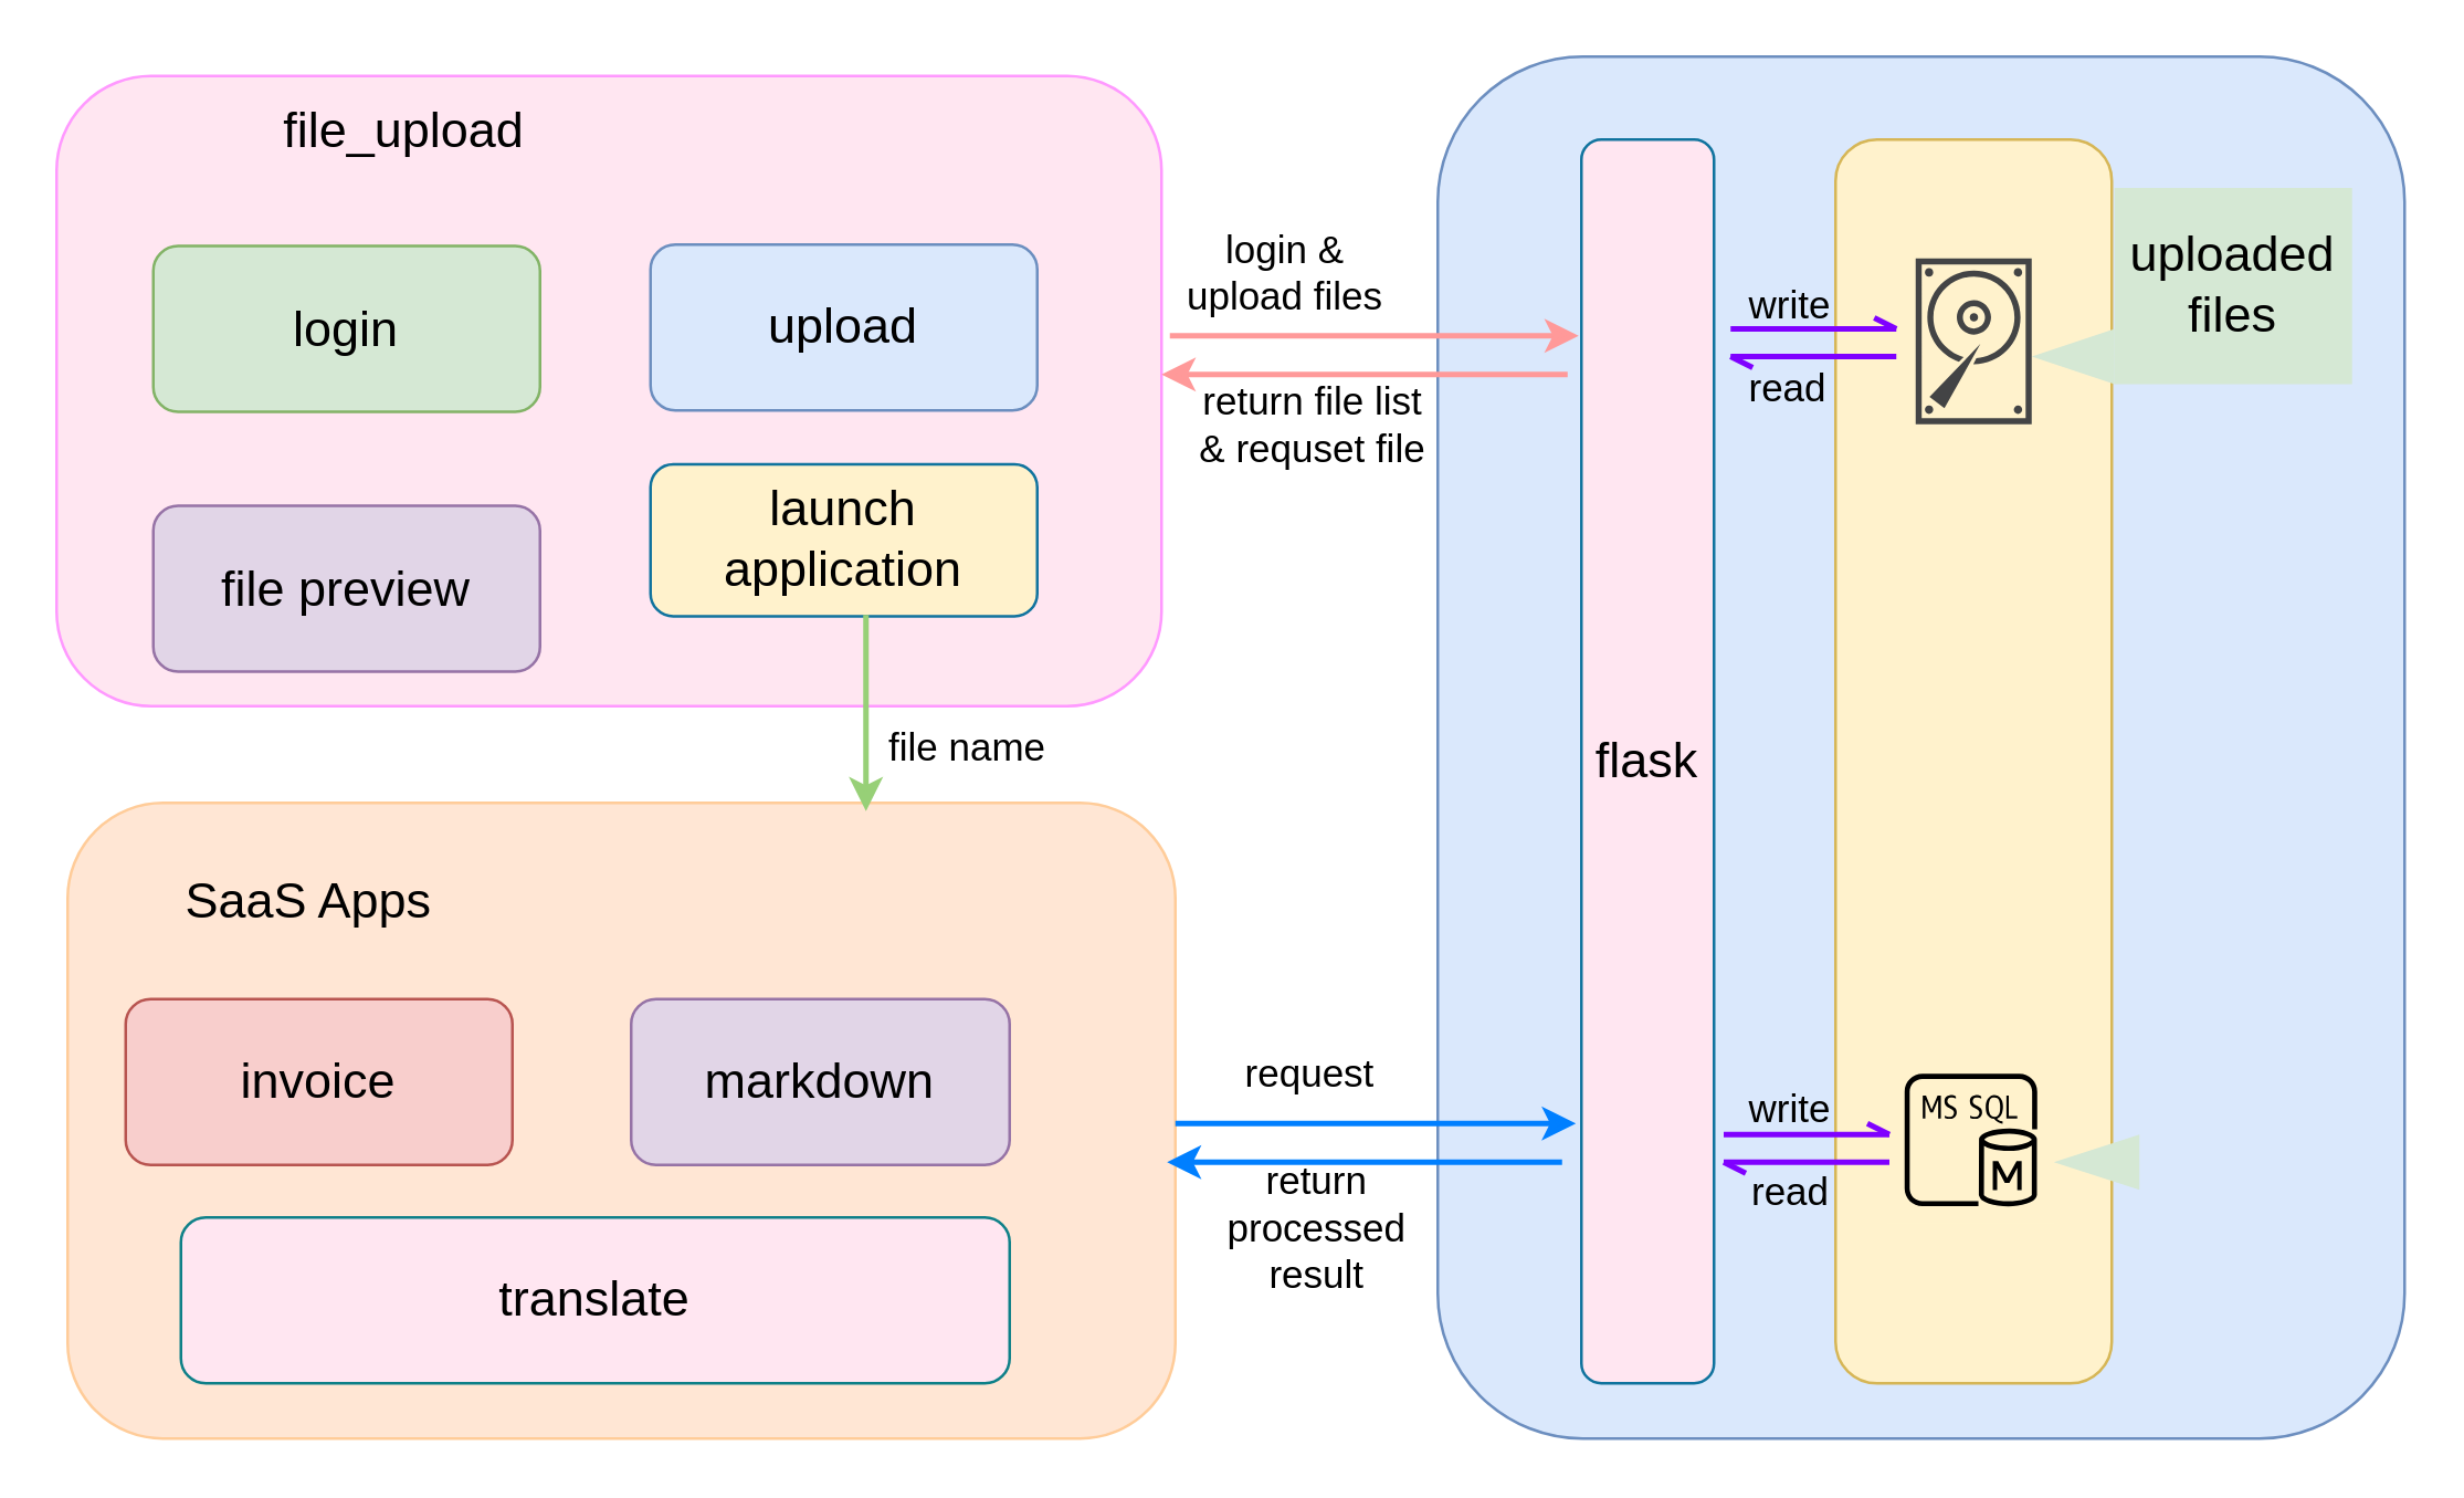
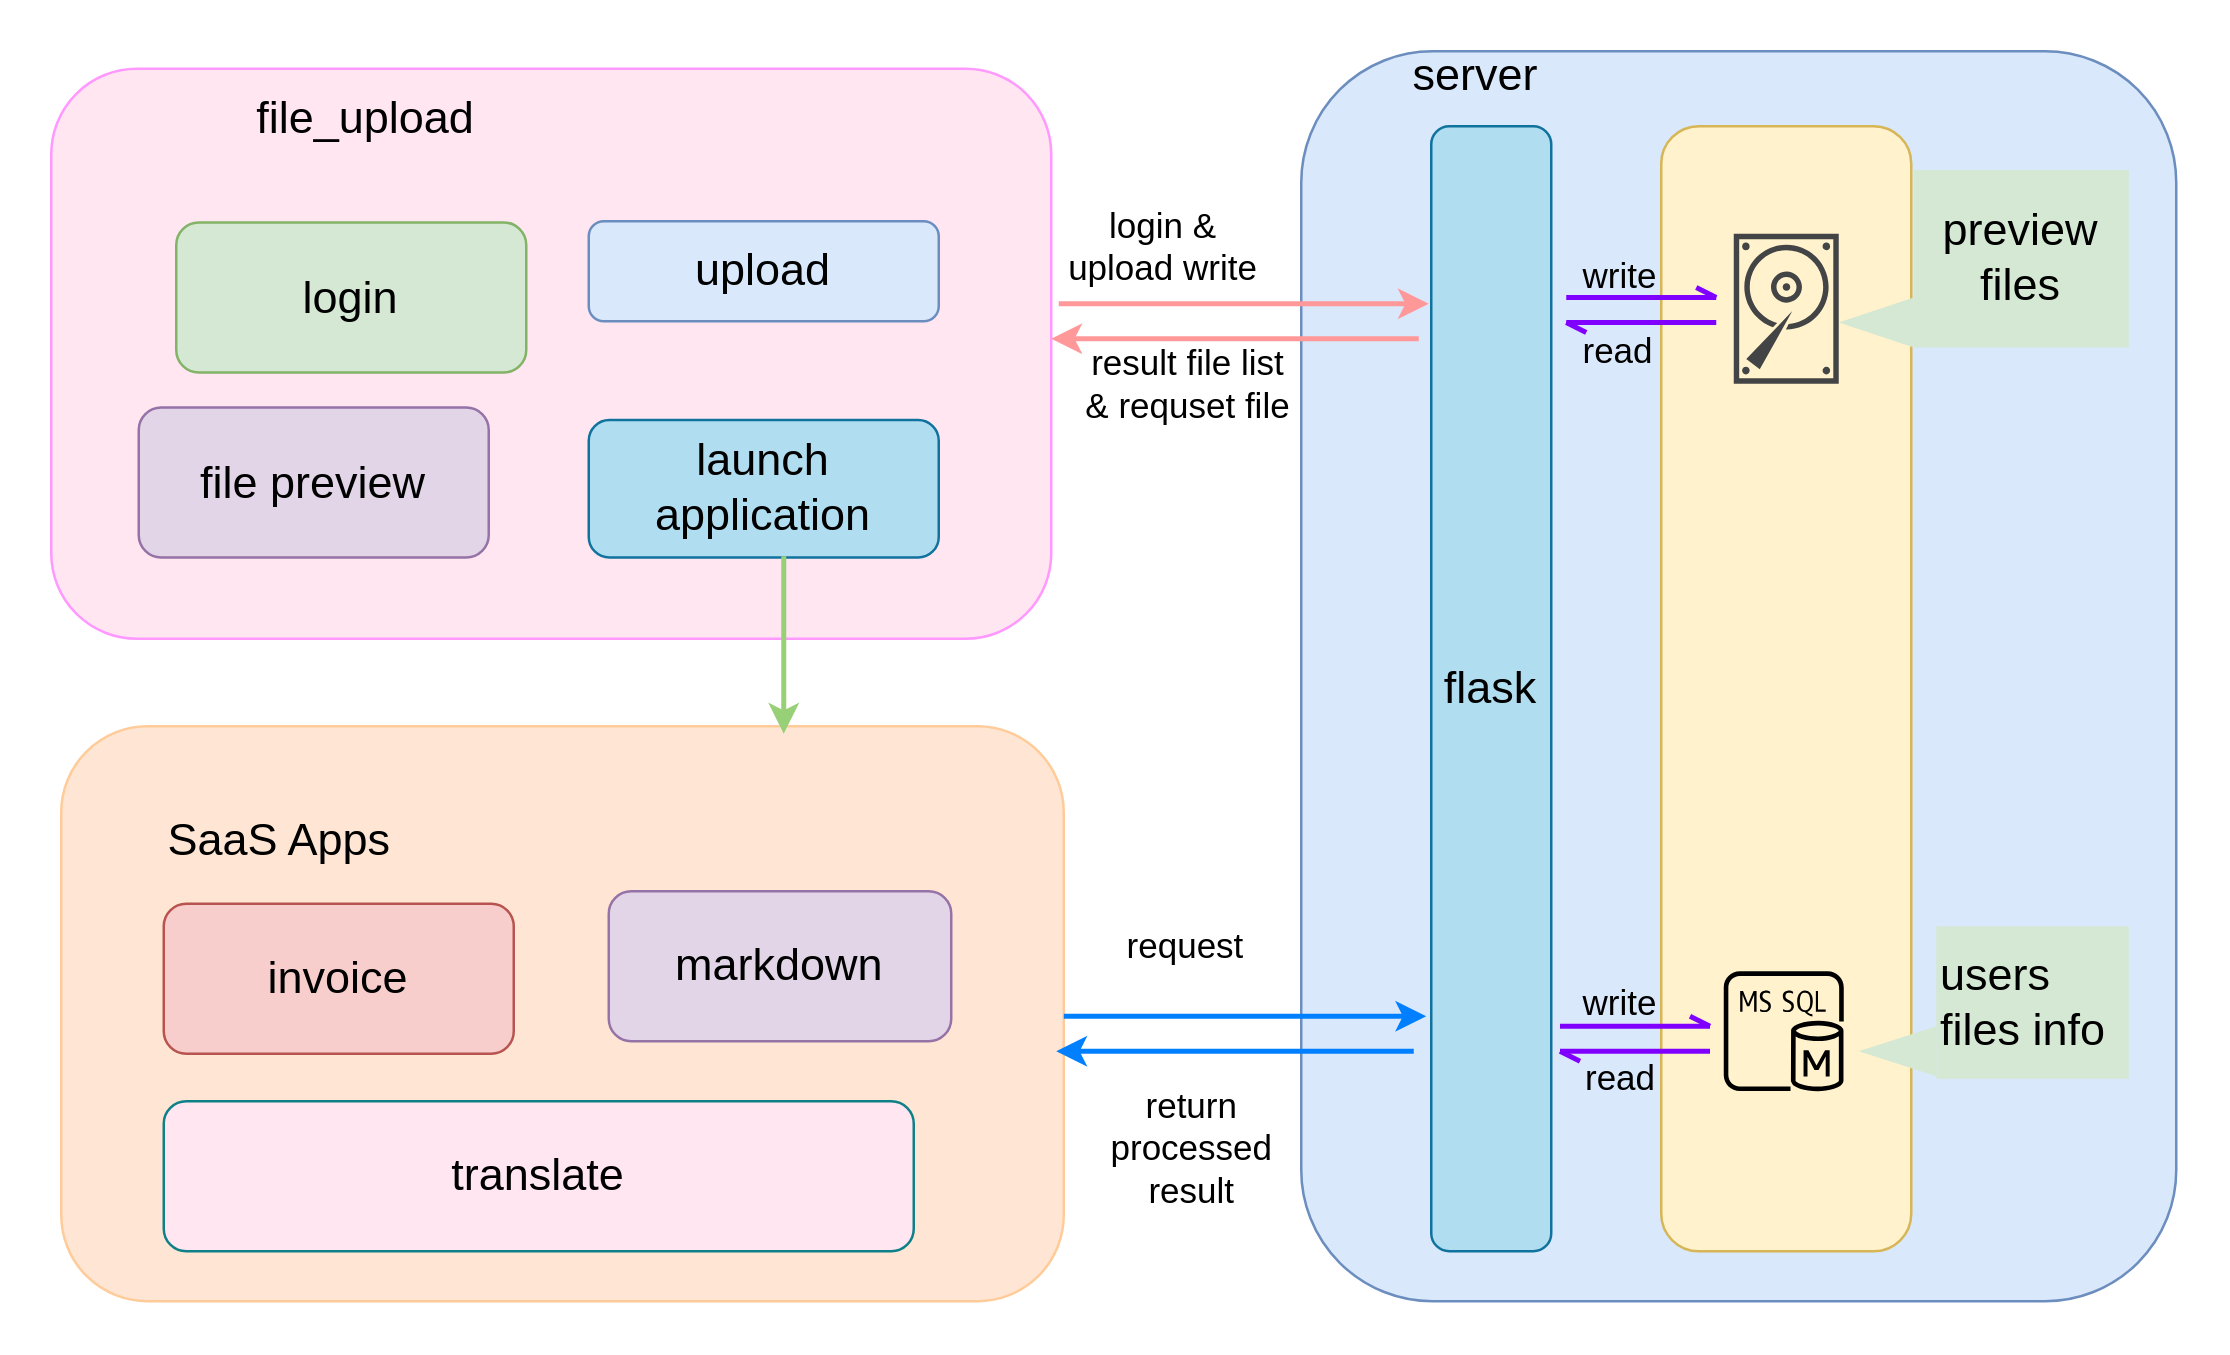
  <mxCell id="0" />
  <mxCell id="1" parent="0" />
  <mxCell id="2" value="" style="rounded=1;whiteSpace=wrap;html=1;fontSize=18;fillColor=#FFE6F1;strokeColor=#FF99FF;" parent="1" vertex="1"><mxGeometry x="20" y="27" width="400" height="228" as="geometry" /></mxCell>
  <mxCell id="3" value="" style="rounded=1;whiteSpace=wrap;html=1;fillColor=#dae8fc;strokeColor=#6c8ebf;fontSize=18;" parent="1" vertex="1"><mxGeometry x="520" y="20" width="350" height="500" as="geometry" /></mxCell>
  <mxCell id="4" value="" style="rounded=1;whiteSpace=wrap;html=1;fontSize=18;fillColor=#FFE6D4;strokeColor=#FFCC99;" parent="1" vertex="1"><mxGeometry x="24" y="290" width="401" height="230" as="geometry" /></mxCell>
- <mxCell id="5" value="&lt;span style=&quot;white-space: normal&quot;&gt;invoice&lt;/span&gt;" style="rounded=1;whiteSpace=wrap;html=1;fontSize=18;fillColor=#f8cecc;strokeColor=#b85450;" parent="1" vertex="1"><mxGeometry x="45" y="361" width="140" height="60" as="geometry" /></mxCell>
- <mxCell id="6" value="&lt;span style=&quot;white-space: normal&quot;&gt;markdown&lt;/span&gt;" style="rounded=1;whiteSpace=wrap;html=1;fontSize=18;fillColor=#e1d5e7;strokeColor=#9673a6;" parent="1" vertex="1"><mxGeometry x="228" y="361" width="137" height="60" as="geometry" /></mxCell>
+ <mxCell id="5" value="&lt;span style=&quot;white-space: normal&quot;&gt;invoice&lt;/span&gt;" style="rounded=1;whiteSpace=wrap;html=1;fontSize=18;fillColor=#f8cecc;strokeColor=#b85450;" parent="1" vertex="1"><mxGeometry x="65" y="361" width="140" height="60" as="geometry" /></mxCell>
+ <mxCell id="6" value="&lt;span style=&quot;white-space: normal&quot;&gt;markdown&lt;/span&gt;" style="rounded=1;whiteSpace=wrap;html=1;fontSize=18;fillColor=#e1d5e7;strokeColor=#9673a6;" parent="1" vertex="1"><mxGeometry x="243" y="356" width="137" height="60" as="geometry" /></mxCell>
  <mxCell id="7" value="&lt;span style=&quot;white-space: normal&quot;&gt;translate&lt;/span&gt;" style="rounded=1;whiteSpace=wrap;html=1;fontSize=18;fillColor=#ffe6f1;strokeColor=#0e8088;" parent="1" vertex="1"><mxGeometry x="65" y="440" width="300" height="60" as="geometry" /></mxCell>
  <mxCell id="8" value="file_upload" style="text;html=1;strokeColor=none;fillColor=none;align=center;verticalAlign=middle;whiteSpace=wrap;rounded=0;fontSize=18;" parent="1" vertex="1"><mxGeometry x="106" y="37" width="80" height="20" as="geometry" /></mxCell>
- <mxCell id="9" value="SaaS Apps" style="text;html=1;strokeColor=none;fillColor=none;align=center;verticalAlign=middle;whiteSpace=wrap;rounded=0;fontSize=18;" parent="1" vertex="1"><mxGeometry x="48.5" y="311" width="125" height="29" as="geometry" /></mxCell>
- <mxCell id="11" value="flask" style="rounded=1;whiteSpace=wrap;html=1;strokeColor=#10739e;strokeWidth=1;fillColor=#ffe6f1;fontSize=18;" vertex="1" parent="1"><mxGeometry x="572" y="50" width="48" height="450" as="geometry" /></mxCell>
- <mxCell id="12" value="login" style="rounded=1;whiteSpace=wrap;html=1;strokeColor=#82b366;strokeWidth=1;fontSize=18;fillColor=#d5e8d4;" vertex="1" parent="1"><mxGeometry x="55" y="88.5" width="140" height="60" as="geometry" /></mxCell>
- <mxCell id="13" value="upload" style="rounded=1;whiteSpace=wrap;html=1;strokeColor=#6c8ebf;strokeWidth=1;fontSize=18;fillColor=#dae8fc;" vertex="1" parent="1"><mxGeometry x="235" y="88" width="140" height="60" as="geometry" /></mxCell>
- <mxCell id="14" value="file preview" style="rounded=1;whiteSpace=wrap;html=1;strokeColor=#9673a6;strokeWidth=1;fontSize=18;fillColor=#e1d5e7;" vertex="1" parent="1"><mxGeometry x="55" y="182.5" width="140" height="60" as="geometry" /></mxCell>
- <mxCell id="15" value="launch application" style="rounded=1;whiteSpace=wrap;html=1;strokeColor=#10739e;strokeWidth=1;fontSize=18;fillColor=#fff2cc;" vertex="1" parent="1"><mxGeometry x="235" y="167.5" width="140" height="55" as="geometry" /></mxCell>
+ <mxCell id="9" value="SaaS Apps" style="text;html=1;strokeColor=none;fillColor=none;align=center;verticalAlign=middle;whiteSpace=wrap;rounded=0;fontSize=18;" parent="1" vertex="1"><mxGeometry x="48.5" y="321" width="125" height="29" as="geometry" /></mxCell>
+ <mxCell id="10" value="server" style="text;html=1;strokeColor=none;fillColor=none;align=center;verticalAlign=middle;whiteSpace=wrap;rounded=0;fontSize=18;" parent="1" vertex="1"><mxGeometry x="570" y="20" width="40" height="20" as="geometry" /></mxCell>
+ <mxCell id="11" value="flask" style="rounded=1;whiteSpace=wrap;html=1;strokeColor=#10739e;strokeWidth=1;fillColor=#b1ddf0;fontSize=18;" vertex="1" parent="1"><mxGeometry x="572" y="50" width="48" height="450" as="geometry" /></mxCell>
+ <mxCell id="12" value="login" style="rounded=1;whiteSpace=wrap;html=1;strokeColor=#82b366;strokeWidth=1;fontSize=18;fillColor=#d5e8d4;" vertex="1" parent="1"><mxGeometry x="70" y="88.5" width="140" height="60" as="geometry" /></mxCell>
+ <mxCell id="13" value="upload" style="rounded=1;whiteSpace=wrap;html=1;strokeColor=#6c8ebf;strokeWidth=1;fontSize=18;fillColor=#dae8fc;" vertex="1" parent="1"><mxGeometry x="235" y="88" width="140" height="40" as="geometry" /></mxCell>
+ <mxCell id="14" value="file preview" style="rounded=1;whiteSpace=wrap;html=1;strokeColor=#9673a6;strokeWidth=1;fontSize=18;fillColor=#e1d5e7;" vertex="1" parent="1"><mxGeometry x="55" y="162.5" width="140" height="60" as="geometry" /></mxCell>
+ <mxCell id="15" value="launch application" style="rounded=1;whiteSpace=wrap;html=1;strokeColor=#10739e;strokeWidth=1;fontSize=18;fillColor=#b1ddf0;" vertex="1" parent="1"><mxGeometry x="235" y="167.5" width="140" height="55" as="geometry" /></mxCell>
  <mxCell id="16" value="" style="rounded=1;whiteSpace=wrap;html=1;strokeColor=#d6b656;strokeWidth=1;fillColor=#fff2cc;fontSize=18;" vertex="1" parent="1"><mxGeometry x="664" y="50" width="100" height="450" as="geometry" /></mxCell>
  <mxCell id="17" value="" style="pointerEvents=1;shadow=0;dashed=0;html=1;strokeColor=none;fillColor=#434445;aspect=fixed;labelPosition=center;verticalLabelPosition=bottom;verticalAlign=top;align=center;outlineConnect=0;shape=mxgraph.vvd.disk;fontSize=18;" vertex="1" parent="1"><mxGeometry x="693" y="93" width="42" height="60" as="geometry" /></mxCell>
  <mxCell id="18" value="" style="outlineConnect=0;strokeColor=#000000;fillColor=#fff2cc;dashed=0;verticalLabelPosition=bottom;verticalAlign=top;align=center;html=1;fontSize=18;fontStyle=0;aspect=fixed;shape=mxgraph.aws4.resourceIcon;resIcon=mxgraph.aws4.ms_sql_instance;" vertex="1" parent="1"><mxGeometry x="683" y="382" width="60" height="60" as="geometry" /></mxCell>
- <mxCell id="19" value="uploaded files" style="rounded=0;whiteSpace=wrap;html=1;strokeWidth=1;fillColor=#d5e8d4;strokeColor=none;fontSize=18;" vertex="1" parent="1"><mxGeometry x="765" y="67.5" width="86" height="71" as="geometry" /></mxCell>
+ <mxCell id="19" value="preview files" style="rounded=0;whiteSpace=wrap;html=1;strokeWidth=1;fillColor=#d5e8d4;strokeColor=none;fontSize=18;" vertex="1" parent="1"><mxGeometry x="765" y="67.5" width="86" height="71" as="geometry" /></mxCell>
  <mxCell id="20" value="" style="triangle;whiteSpace=wrap;html=1;strokeWidth=1;rotation=-180;fillColor=#d5e8d4;strokeColor=none;fontSize=18;" vertex="1" parent="1"><mxGeometry x="735" y="118.5" width="30" height="20" as="geometry" /></mxCell>
+ <mxCell id="21" value="users&lt;br style=&quot;font-size: 18px;&quot;&gt;files info" style="rounded=0;whiteSpace=wrap;html=1;strokeColor=none;strokeWidth=1;fillColor=#d5e8d4;fontSize=18;align=left;" vertex="1" parent="1"><mxGeometry x="774" y="370" width="77" height="61" as="geometry" /></mxCell>
  <mxCell id="22" value="" style="triangle;whiteSpace=wrap;html=1;strokeColor=none;strokeWidth=1;fillColor=#d5e8d4;fontSize=18;rotation=180;" vertex="1" parent="1"><mxGeometry x="743" y="410" width="31" height="20" as="geometry" /></mxCell>
  <mxCell id="23" value="" style="endArrow=classic;html=1;strokeColor=#97D077;fontSize=18;strokeWidth=2;" edge="1" parent="1"><mxGeometry width="50" height="50" relative="1" as="geometry"><mxPoint x="313" y="222" as="sourcePoint" /><mxPoint x="313" y="293" as="targetPoint" /></mxGeometry></mxCell>
- <mxCell id="24" value="file name" style="text;html=1;strokeColor=none;fillColor=none;align=center;verticalAlign=middle;whiteSpace=wrap;rounded=0;fontSize=14;" vertex="1" parent="1"><mxGeometry x="305" y="260" width="90" height="20" as="geometry" /></mxCell>
- <mxCell id="25" value="request" style="text;html=1;strokeColor=none;fillColor=none;align=center;verticalAlign=middle;whiteSpace=wrap;rounded=0;fontSize=14;" vertex="1" parent="1"><mxGeometry x="439" y="370" width="70" height="36" as="geometry" /></mxCell>
+ <mxCell id="25" value="request" style="text;html=1;strokeColor=none;fillColor=none;align=center;verticalAlign=middle;whiteSpace=wrap;rounded=0;fontSize=14;" vertex="1" parent="1"><mxGeometry x="439" y="360" width="70" height="36" as="geometry" /></mxCell>
  <mxCell id="26" value="" style="endArrow=classic;html=1;strokeColor=#007FFF;strokeWidth=2;fontSize=18;" edge="1" parent="1"><mxGeometry width="50" height="50" relative="1" as="geometry"><mxPoint x="425" y="406" as="sourcePoint" /><mxPoint x="570" y="406" as="targetPoint" /></mxGeometry></mxCell>
  <mxCell id="27" value="" style="endArrow=classic;html=1;strokeColor=#007FFF;strokeWidth=2;fontSize=18;" edge="1" parent="1"><mxGeometry width="50" height="50" relative="1" as="geometry"><mxPoint x="565" y="420" as="sourcePoint" /><mxPoint x="422" y="420" as="targetPoint" /></mxGeometry></mxCell>
- <mxCell id="28" value="return processed result" style="text;html=1;strokeColor=none;fillColor=none;align=center;verticalAlign=middle;whiteSpace=wrap;rounded=0;fontSize=14;" vertex="1" parent="1"><mxGeometry x="444" y="434" width="65" height="20" as="geometry" /></mxCell>
- <mxCell id="29" value="login &amp;amp; upload files" style="text;html=1;strokeColor=none;fillColor=none;align=center;verticalAlign=middle;whiteSpace=wrap;rounded=0;fontSize=14;" vertex="1" parent="1"><mxGeometry x="425" y="88" width="80" height="20" as="geometry" /></mxCell>
- <mxCell id="30" value="return file list &amp;amp; requset file" style="text;html=1;strokeColor=none;fillColor=none;align=center;verticalAlign=middle;whiteSpace=wrap;rounded=0;fontSize=14;" vertex="1" parent="1"><mxGeometry x="430" y="143" width="90" height="20" as="geometry" /></mxCell>
+ <mxCell id="28" value="return processed result" style="text;html=1;strokeColor=none;fillColor=none;align=center;verticalAlign=middle;whiteSpace=wrap;rounded=0;fontSize=14;" vertex="1" parent="1"><mxGeometry x="444" y="449" width="65" height="20" as="geometry" /></mxCell>
+ <mxCell id="29" value="login &amp;amp; upload write" style="text;html=1;strokeColor=none;fillColor=none;align=center;verticalAlign=middle;whiteSpace=wrap;rounded=0;fontSize=14;" vertex="1" parent="1"><mxGeometry x="425" y="88" width="80" height="20" as="geometry" /></mxCell>
+ <mxCell id="30" value="result file list &amp;amp; requset file" style="text;html=1;strokeColor=none;fillColor=none;align=center;verticalAlign=middle;whiteSpace=wrap;rounded=0;fontSize=14;" vertex="1" parent="1"><mxGeometry x="430" y="143" width="90" height="20" as="geometry" /></mxCell>
  <mxCell id="31" value="" style="endArrow=classic;html=1;strokeColor=#FF9999;strokeWidth=2;fontSize=18;" edge="1" parent="1"><mxGeometry width="50" height="50" relative="1" as="geometry"><mxPoint x="423" y="121" as="sourcePoint" /><mxPoint x="571" y="121" as="targetPoint" /></mxGeometry></mxCell>
  <mxCell id="32" value="" style="endArrow=classic;html=1;strokeColor=#FF9999;strokeWidth=2;fontSize=18;" edge="1" parent="1"><mxGeometry width="50" height="50" relative="1" as="geometry"><mxPoint x="567" y="135" as="sourcePoint" /><mxPoint x="420" y="135" as="targetPoint" /></mxGeometry></mxCell>
  <mxCell id="33" value="" style="endArrow=openAsync;html=1;strokeColor=#7F00FF;strokeWidth=2;fontSize=14;endFill=0;" edge="1" parent="1"><mxGeometry width="50" height="50" relative="1" as="geometry"><mxPoint x="623.5" y="410" as="sourcePoint" /><mxPoint x="683.5" y="410" as="targetPoint" /></mxGeometry></mxCell>
  <mxCell id="34" value="" style="endArrow=openAsync;html=1;strokeColor=#7F00FF;strokeWidth=2;fontSize=14;endFill=0;" edge="1" parent="1"><mxGeometry width="50" height="50" relative="1" as="geometry"><mxPoint x="683.5" y="420" as="sourcePoint" /><mxPoint x="623.5" y="420" as="targetPoint" /></mxGeometry></mxCell>
  <mxCell id="35" value="write" style="text;html=1;resizable=0;points=[];autosize=1;align=left;verticalAlign=top;spacingTop=-4;fontSize=14;strokeColor=none;" vertex="1" parent="1"><mxGeometry x="630.5" y="390" width="50" height="20" as="geometry" /></mxCell>
  <mxCell id="36" value="read" style="text;html=1;resizable=0;points=[];autosize=1;align=left;verticalAlign=top;spacingTop=-4;fontSize=14;strokeColor=none;" vertex="1" parent="1"><mxGeometry x="631.5" y="420" width="40" height="20" as="geometry" /></mxCell>
  <mxCell id="37" value="" style="endArrow=openAsync;html=1;strokeColor=#7F00FF;strokeWidth=2;fontSize=14;endFill=0;" edge="1" parent="1"><mxGeometry width="50" height="50" relative="1" as="geometry"><mxPoint x="626" y="118.5" as="sourcePoint" /><mxPoint x="686" y="118.5" as="targetPoint" /></mxGeometry></mxCell>
  <mxCell id="38" value="" style="endArrow=openAsync;html=1;strokeColor=#7F00FF;strokeWidth=2;fontSize=14;endFill=0;" edge="1" parent="1"><mxGeometry width="50" height="50" relative="1" as="geometry"><mxPoint x="686" y="128.5" as="sourcePoint" /><mxPoint x="626" y="128.5" as="targetPoint" /></mxGeometry></mxCell>
  <mxCell id="39" value="write" style="text;html=1;resizable=0;points=[];autosize=1;align=left;verticalAlign=top;spacingTop=-4;fontSize=14;strokeColor=none;" vertex="1" parent="1"><mxGeometry x="631" y="98.5" width="50" height="20" as="geometry" /></mxCell>
  <mxCell id="40" value="read" style="text;html=1;resizable=0;points=[];autosize=1;align=left;verticalAlign=top;spacingTop=-4;fontSize=14;strokeColor=none;" vertex="1" parent="1"><mxGeometry x="631" y="128.5" width="40" height="20" as="geometry" /></mxCell>
